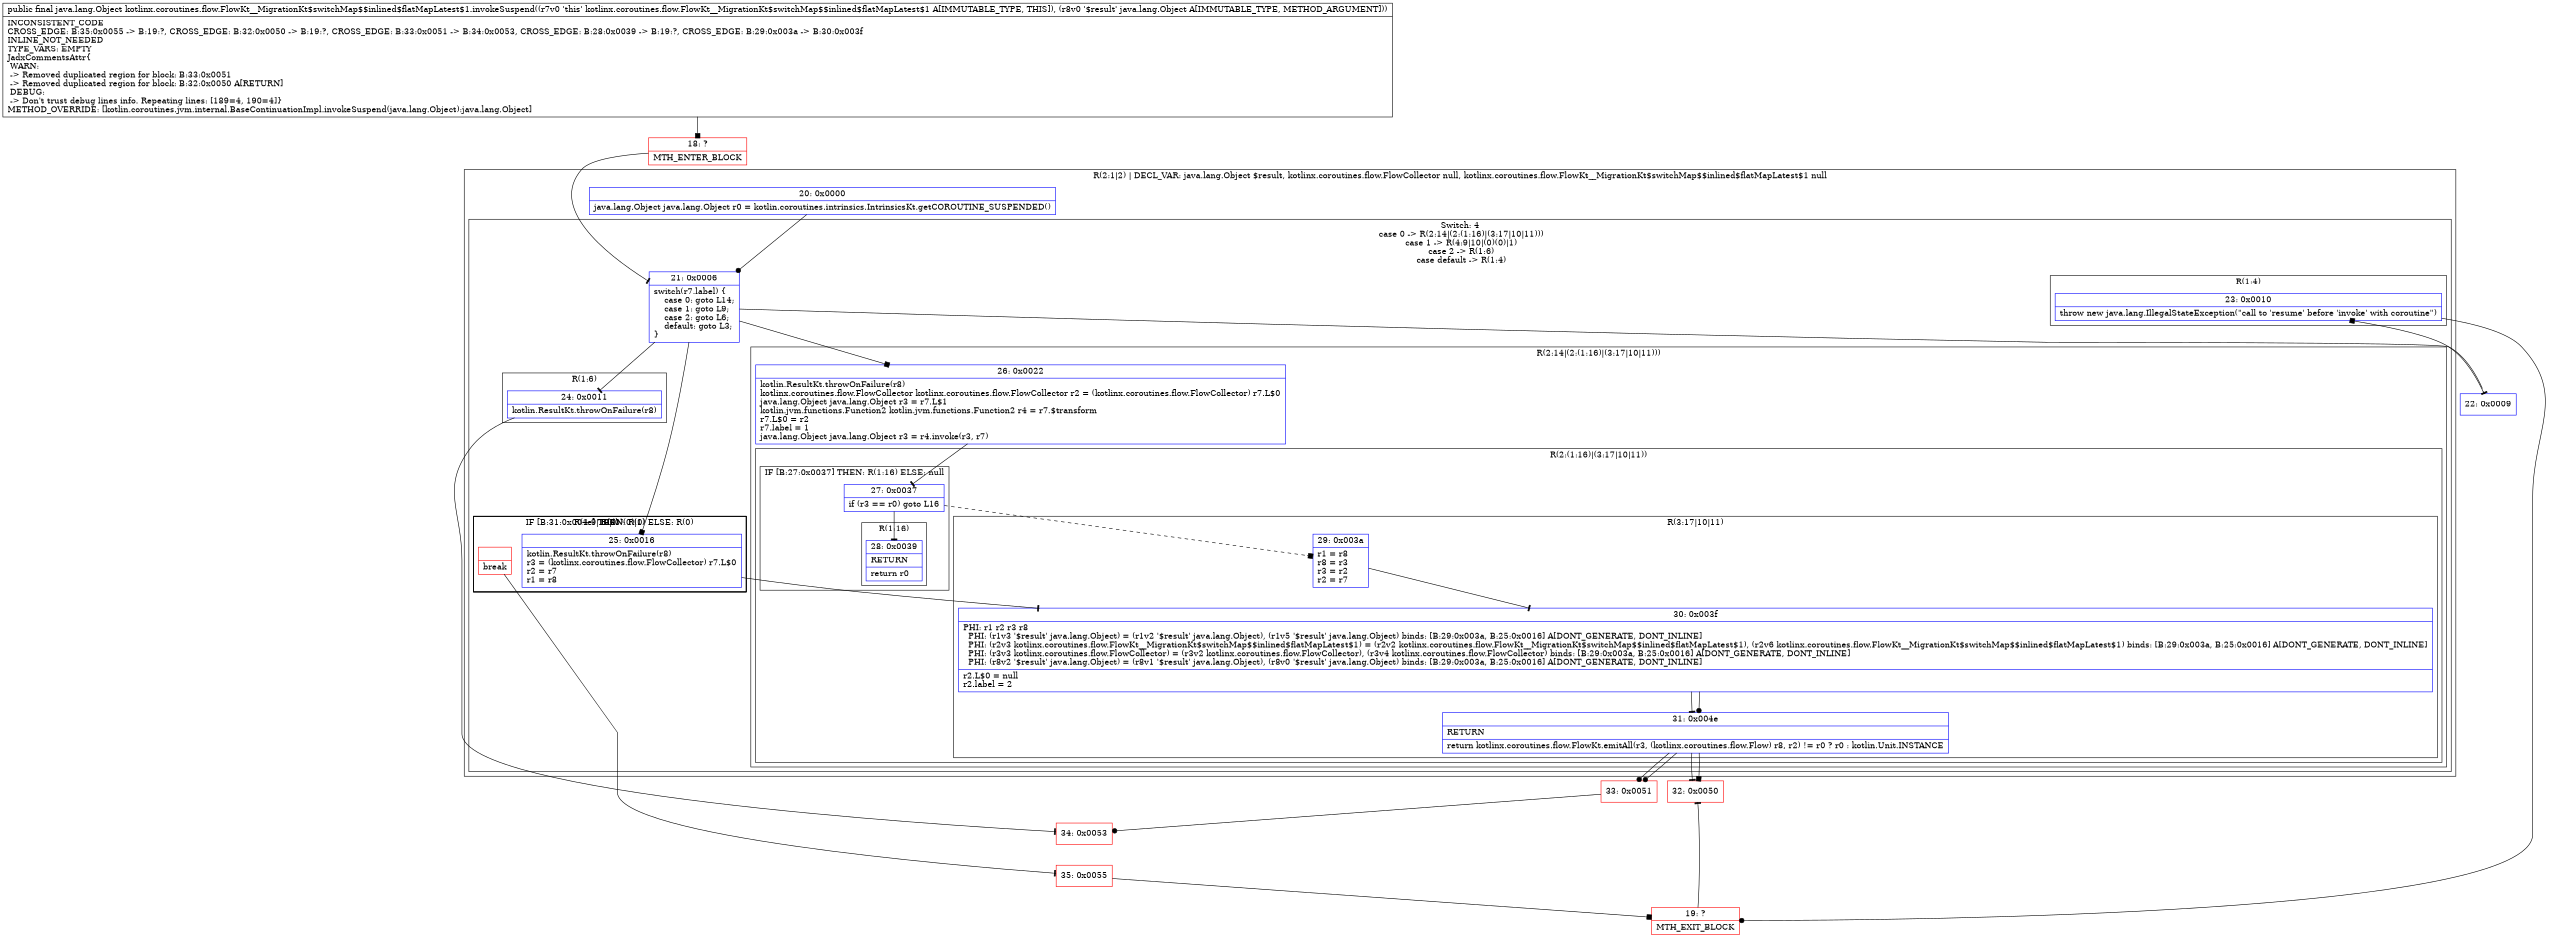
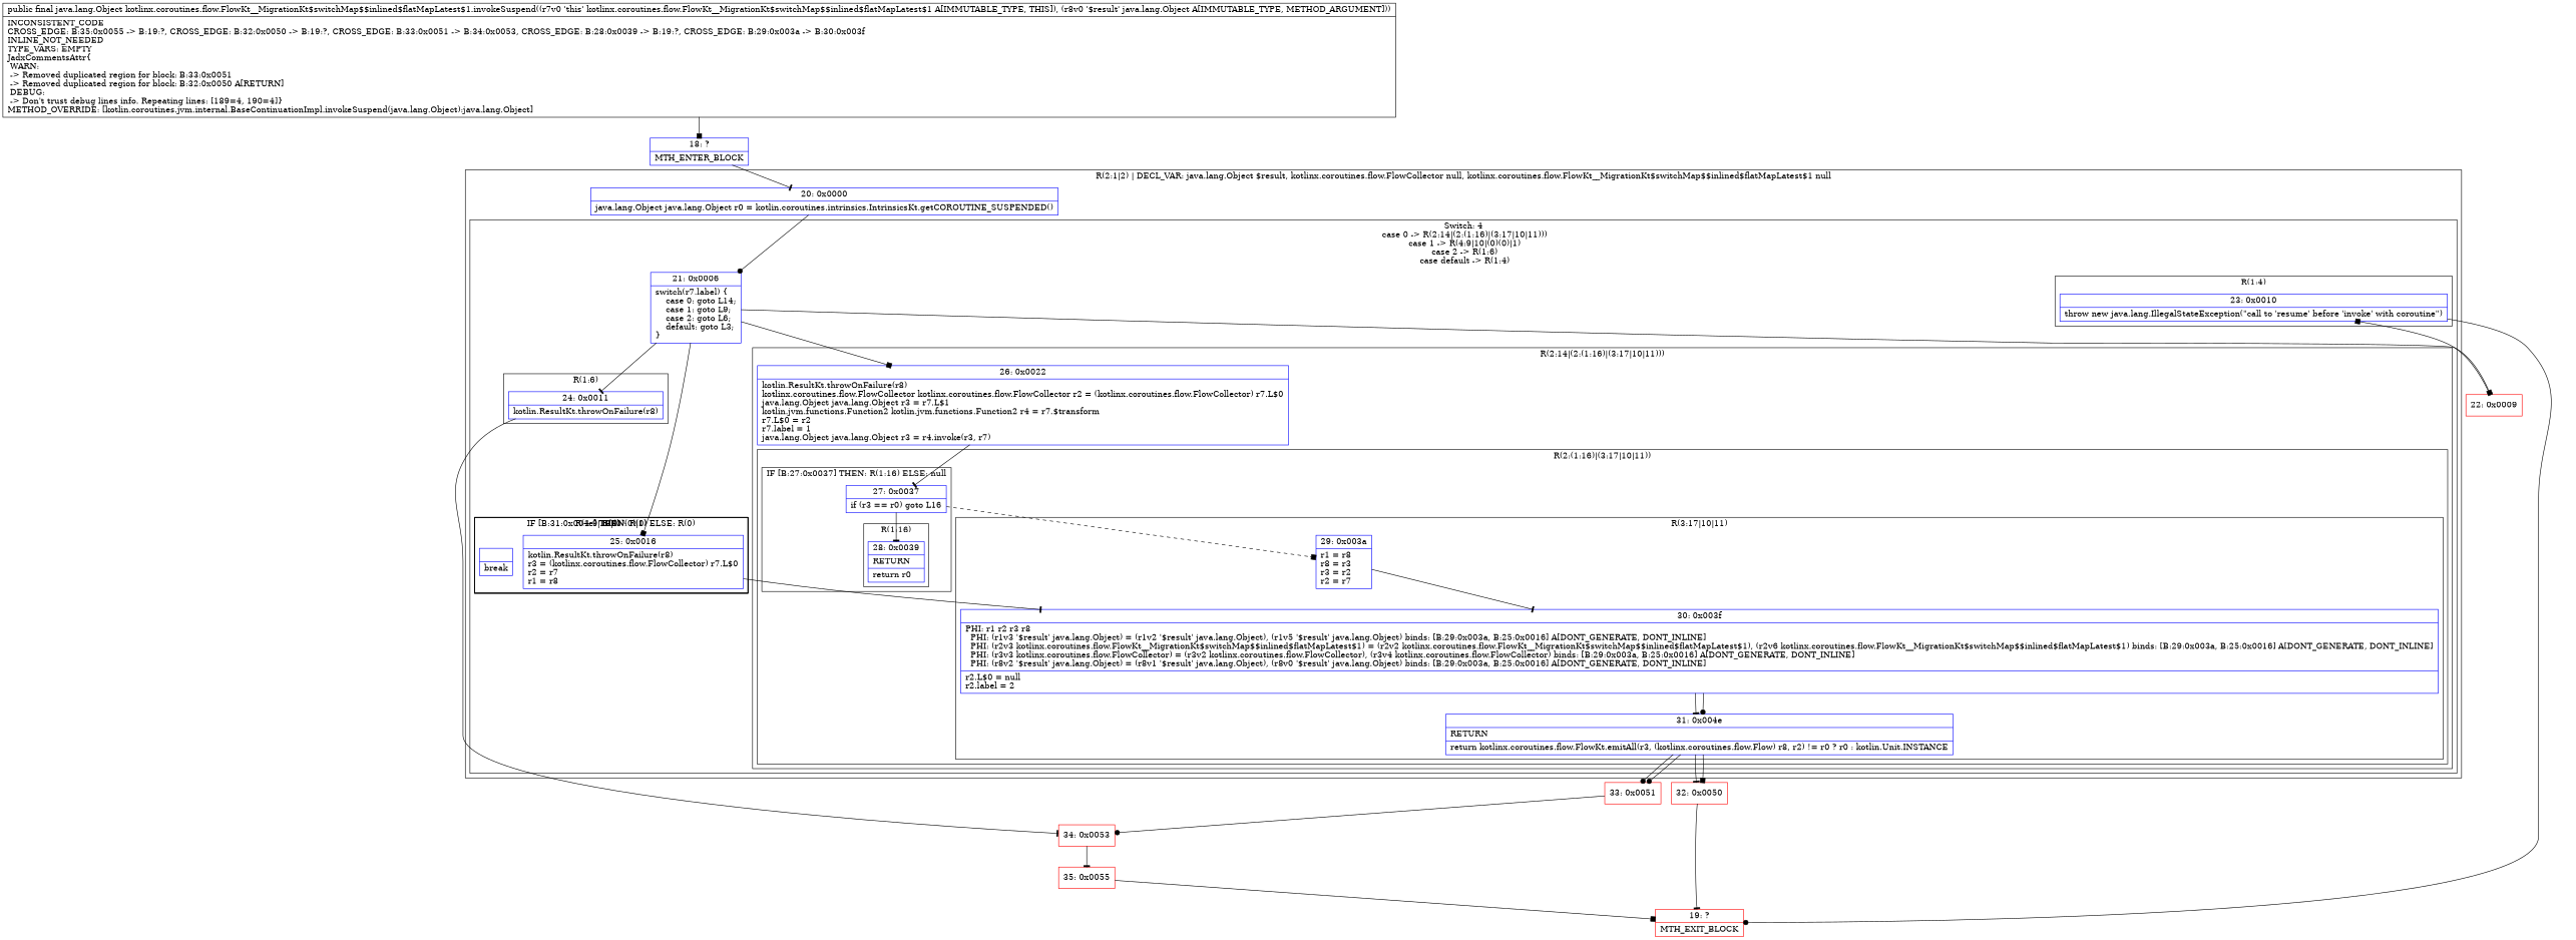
  digraph {
    node [color=blue shape=record]
    edge [arrowhead=tee]
    n1 [label="{28\:\ 0x0039|RETURN\l|return r0\l}"]
    n2 [label="{27\:\ 0x0037|if (r3 == r0) goto L16\l}"]
    n3 [label="{29\:\ 0x003a|r1 = r8\lr8 = r3\lr3 = r2\lr2 = r7\l}"]
    n4 [label="{30\:\ 0x003f|PHI: r1 r2 r3 r8 \l  PHI: (r1v3 '$result' java.lang.Object) = (r1v2 '$result' java.lang.Object), (r1v5 '$result' java.lang.Object) binds: [B:29:0x003a, B:25:0x0016] A[DONT_GENERATE, DONT_INLINE]\l  PHI: (r2v3 kotlinx.coroutines.flow.FlowKt__MigrationKt$switchMap$$inlined$flatMapLatest$1) = (r2v2 kotlinx.coroutines.flow.FlowKt__MigrationKt$switchMap$$inlined$flatMapLatest$1), (r2v6 kotlinx.coroutines.flow.FlowKt__MigrationKt$switchMap$$inlined$flatMapLatest$1) binds: [B:29:0x003a, B:25:0x0016] A[DONT_GENERATE, DONT_INLINE]\l  PHI: (r3v3 kotlinx.coroutines.flow.FlowCollector) = (r3v2 kotlinx.coroutines.flow.FlowCollector), (r3v4 kotlinx.coroutines.flow.FlowCollector) binds: [B:29:0x003a, B:25:0x0016] A[DONT_GENERATE, DONT_INLINE]\l  PHI: (r8v2 '$result' java.lang.Object) = (r8v1 '$result' java.lang.Object), (r8v0 '$result' java.lang.Object) binds: [B:29:0x003a, B:25:0x0016] A[DONT_GENERATE, DONT_INLINE]\l|r2.L$0 = null\lr2.label = 2\l}"]
    n5 [label="{31\:\ 0x004e|RETURN\l|return kotlinx.coroutines.flow.FlowKt.emitAll(r3, (kotlinx.coroutines.flow.Flow) r8, r2) != r0 ? r0 : kotlin.Unit.INSTANCE\l}"]
    n6 [label="{26\:\ 0x0022|kotlin.ResultKt.throwOnFailure(r8)\lkotlinx.coroutines.flow.FlowCollector kotlinx.coroutines.flow.FlowCollector r2 = (kotlinx.coroutines.flow.FlowCollector) r7.L$0\ljava.lang.Object java.lang.Object r3 = r7.L$1\lkotlin.jvm.functions.Function2 kotlin.jvm.functions.Function2 r4 = r7.$transform\lr7.L$0 = r2\lr7.label = 1\ljava.lang.Object java.lang.Object r3 = r4.invoke(r3, r7)\l}"]
    n7 [label="{25\:\ 0x0016|kotlin.ResultKt.throwOnFailure(r8)\lr3 = (kotlinx.coroutines.flow.FlowCollector) r7.L$0\lr2 = r7\lr1 = r8\l}"]
-   n8 [color=red label="{|break\l}"]
+   n8 [label="{|break\l}"]
    n9 [label="{24\:\ 0x0011|kotlin.ResultKt.throwOnFailure(r8)\l}"]
    n10 [label="{23\:\ 0x0010|throw new java.lang.IllegalStateException(\"call to 'resume' before 'invoke' with coroutine\")\l}"]
    n11 [label="{21\:\ 0x0006|switch(r7.label) \{\l    case 0: goto L14;\l    case 1: goto L9;\l    case 2: goto L6;\l    default: goto L3;\l\}\l}"]
    n12 [label="{20\:\ 0x0000|java.lang.Object java.lang.Object r0 = kotlin.coroutines.intrinsics.IntrinsicsKt.getCOROUTINE_SUSPENDED()\l}"]
    n13 [color=red label="{32\:\ 0x0050}"]
    n14 [color=red label="{33\:\ 0x0051}"]
    n15 [color=red label="{34\:\ 0x0053}"]
    n16 [color=red label="{19\:\ ?|MTH_EXIT_BLOCK\l}"]
-   n17 [label="{22\:\ 0x0009}"]
+   n17 [color=red label="{22\:\ 0x0009}"]
    n18 [color=red label="{35\:\ 0x0055}"]
-   n19 [color=red label="{18\:\ ?|MTH_ENTER_BLOCK\l}"]
+   n19 [label="{18\:\ ?|MTH_ENTER_BLOCK\l}"]
    n20 [label="{public final java.lang.Object kotlinx.coroutines.flow.FlowKt__MigrationKt$switchMap$$inlined$flatMapLatest$1.invokeSuspend((r7v0 'this' kotlinx.coroutines.flow.FlowKt__MigrationKt$switchMap$$inlined$flatMapLatest$1 A[IMMUTABLE_TYPE, THIS]), (r8v0 '$result' java.lang.Object A[IMMUTABLE_TYPE, METHOD_ARGUMENT]))  | INCONSISTENT_CODE\lCROSS_EDGE: B:35:0x0055 \-\> B:19:?, CROSS_EDGE: B:32:0x0050 \-\> B:19:?, CROSS_EDGE: B:33:0x0051 \-\> B:34:0x0053, CROSS_EDGE: B:28:0x0039 \-\> B:19:?, CROSS_EDGE: B:29:0x003a \-\> B:30:0x003f\lINLINE_NOT_NEEDED\lTYPE_VARS: EMPTY\lJadxCommentsAttr\{\l WARN: \l \-\> Removed duplicated region for block: B:33:0x0051 \l \-\> Removed duplicated region for block: B:32:0x0050 A[RETURN]\l DEBUG: \l \-\> Don't trust debug lines info. Repeating lines: [189=4, 190=4]\}\lMETHOD_OVERRIDE: [kotlin.coroutines.jvm.internal.BaseContinuationImpl.invokeSuspend(java.lang.Object):java.lang.Object]\l}" color=""]
    subgraph cluster_1 {
      label="R(2:1|2) | DECL_VAR: java.lang.Object $result, kotlinx.coroutines.flow.FlowCollector null, kotlinx.coroutines.flow.FlowKt__MigrationKt$switchMap$$inlined$flatMapLatest$1 null\l"
      n12
      subgraph cluster_2 {
        label="Switch: 4\n case 0 -> R(2:14|(2:(1:16)|(3:17|10|11)))\n case 1 -> R(4:9|10|(0)(0)|1)\n case 2 -> R(1:6)\n case default -> R(1:4)"
        n11
        subgraph cluster_3 {
          label="R(2:14|(2:(1:16)|(3:17|10|11)))"
          n6
          subgraph cluster_4 {
            label="R(2:(1:16)|(3:17|10|11))"
            subgraph cluster_5 {
              label="IF [B:27:0x0037] THEN: R(1:16) ELSE: null"
              n2
              subgraph cluster_6 {
                label="R(1:16)"
                n1
              }
            }
            subgraph cluster_7 {
              label="R(3:17|10|11)"
              n3
              n4
              n5
            }
          }
        }
        subgraph cluster_8 {
          label="R(4:9|10|(0)(0)|1)"
          n7
          n8
          subgraph cluster_9 {
            label="IF [B:31:0x004e] THEN: R(0) ELSE: R(0)"
            subgraph cluster_10 {
              label="R(0)"
            }
            subgraph cluster_11 {
              label="R(0)"
            }
          }
        }
        subgraph cluster_12 {
          label="R(1:6)"
          n9
        }
        subgraph cluster_13 {
          label="R(1:4)"
          n10
        }
      }
    }
    n2 -> n1
    n2 -> n3 [arrowhead=box style=dashed]
    n3 -> n4
    n4 -> n5
    n4 -> n5 [arrowhead=dot]
    n5 -> n13
    n5 -> n13 [arrowhead=box]
    n5 -> n14 [arrowhead=dot]
    n5 -> n14 [arrowhead=dot]
    n6 -> n2
    n7 -> n4
    n9 -> n15
    n10 -> n16 [arrowhead=dot]
    n11 -> n6 [arrowhead=box]
    n11 -> n7 [arrowhead=box]
    n11 -> n9
-   n11 -> n17
+   n11 -> n17 [arrowhead=box]
    n12 -> n11 [arrowhead=dot]
-   n16 -> n13
+   n13 -> n16
    n14 -> n15 [arrowhead=dot]
-   n8 -> n18
+   n15 -> n18
    n17 -> n10 [arrowhead=box]
    n18 -> n16 [arrowhead=box]
-   n19 -> n11
+   n19 -> n12
    n20 -> n19 [arrowhead=box]
  }
